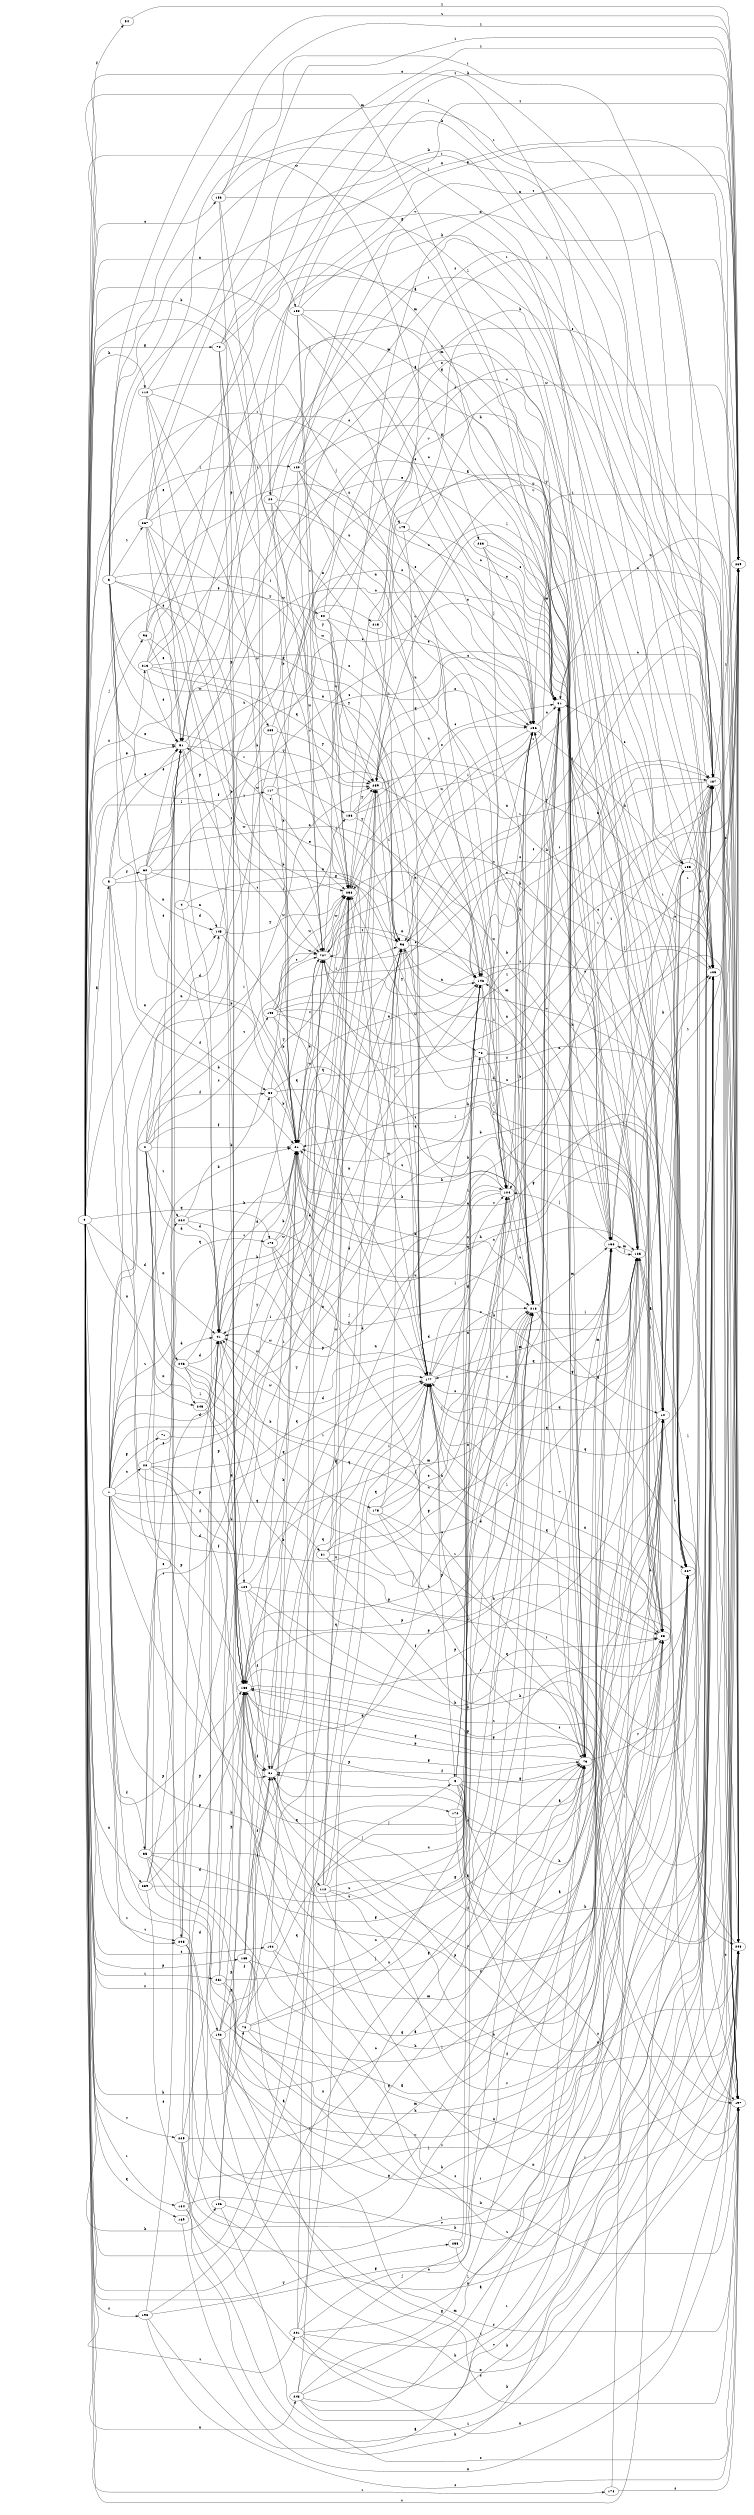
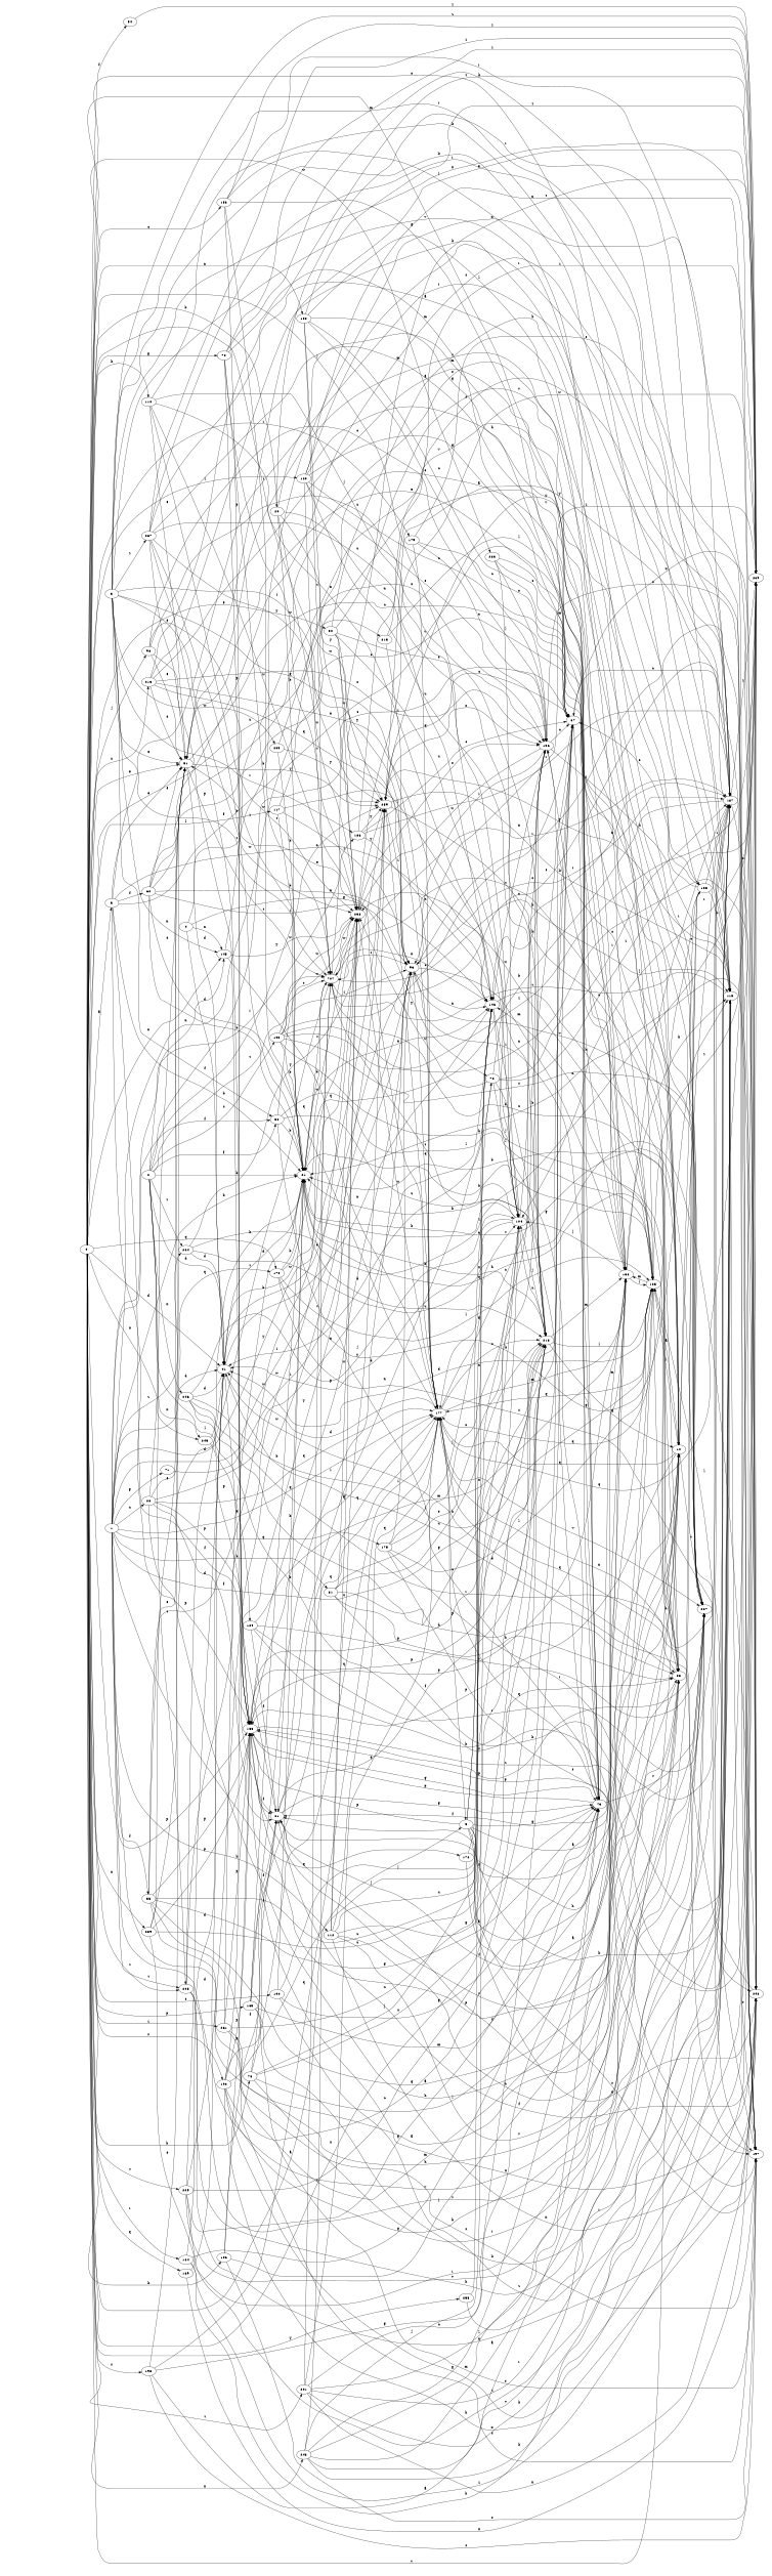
  strict digraph {
    rankdir=LR
    0
    5
    9
    20
    41
    50
    51
    54
    70
    78
    93
    98
    104
    106
    110
    117
    120
    136
    138
    145
    153
    155
    165
    166
    169
    170
-   178
    179
    184
    192
    193
    194
    201
    205
    213
    215
    218
    225
    227
    233
    239
    243
    245
    255
    261
    21
    187
    60
    61
    146
    10
    197
-   115 [label=105]
+   115
    248
    72
    73
    83
    259
    238
    156
-   31
+   31 [label=37]
    n62 [label=707]
    269
    177
    125
    1
    28
    55
    58
    71
    81
    112
    172
    175
    186
    264
    2
    124
    195
    246
    3
    235
    267
    4
    0 -> 5 [label=a]
    0 -> 9 [label=a]
    0 -> 20 [label=b]
    0 -> 41 [label=d]
    0 -> 50 [label=e]
    0 -> 51 [label=e]
    0 -> 54 [label=f]
    0 -> 70 [label=g]
    0 -> 78 [label=h]
    0 -> 93 [label=i]
    0 -> 98 [label=j]
    0 -> 104 [label=j]
    0 -> 106 [label=k]
    0 -> 110 [label=k]
    0 -> 117 [label=l]
    0 -> 120 [label=l]
    0 -> 136 [label=m]
    0 -> 138 [label=n]
    0 -> 145 [label=n]
    0 -> 153 [label=o]
    0 -> 155 [label=o]
    0 -> 165 [label=p]
    0 -> 166 [label=p]
    0 -> 169 [label=q]
    0 -> 170 [label=q]
-   0 -> 178 [label=r]
    0 -> 179 [label=r]
    0 -> 184 [label=r]
    0 -> 192 [label=s]
    0 -> 193 [label=s]
    0 -> 194 [label=s]
    0 -> 201 [label=t]
    0 -> 205 [label=t]
    0 -> 213 [label=u]
    0 -> 215 [label=u]
    0 -> 218 [label=u]
    0 -> 225 [label=v]
    0 -> 227 [label=v]
    0 -> 233 [label=w]
    0 -> 239 [label=x]
    0 -> 243 [label=x]
    0 -> 245 [label=x]
    0 -> 255 [label=y]
    0 -> 261 [label=z]
    5 -> 51 [label=e]
    5 -> 166 [label=p]
    5 -> 227 [label=v]
    5 -> 21 [label=b]
    5 -> 187 [label=r]
    5 -> 60 [label=f]
    5 -> 61 [label=f]
    5 -> 146 [label=n]
    9 -> 166 [label=p]
    9 -> 146 [label=n]
    9 -> 10 [label=a]
    9 -> 197 [label=s]
    9 -> 115 [label=k]
    9 -> 248 [label=x]
    9 -> 72 [label=g]
    9 -> 73 [label=g]
    9 -> 83 [label=h]
    20 -> 136 [label=m]
    20 -> 21 [label=b]
    20 -> 187 [label=r]
    20 -> 146 [label=n]
    20 -> 259 [label=y]
    20 -> 238 [label=w]
    41 -> 166 [label=p]
    41 -> 146 [label=n]
    41 -> 83 [label=h]
    41 -> 238 [label=w]
    50 -> 218 [label=u]
    50 -> 227 [label=v]
    50 -> 115 [label=k]
    50 -> 259 [label=y]
    50 -> 238 [label=w]
    50 -> 156 [label=o]
    51 -> 41 [label=d]
    51 -> 227 [label=v]
    51 -> 259 [label=y]
    51 -> 31 [label=c]
    51 -> n62 [label=t]
    54 -> 269 [label=z]
    70 -> 136 [label=m]
    70 -> 166 [label=p]
    70 -> 21 [label=b]
    70 -> 115 [label=k]
    70 -> 238 [label=w]
    70 -> 269 [label=z]
    78 -> 104 [label=j]
    78 -> 218 [label=u]
    78 -> 187 [label=r]
    78 -> 61 [label=f]
    78 -> 177 [label=q]
    78 -> 125 [label=l]
    93 -> 41 [label=d]
    93 -> 136 [label=m]
    93 -> 166 [label=p]
    93 -> 227 [label=v]
    93 -> 187 [label=r]
    93 -> 146 [label=n]
    93 -> n62 [label=t]
    93 -> 269 [label=z]
    93 -> 177 [label=q]
    98 -> 51 [label=e]
    98 -> 166 [label=p]
    98 -> 218 [label=u]
    98 -> 238 [label=w]
    98 -> 156 [label=o]
    104 -> 41 [label=d]
    104 -> 218 [label=u]
    104 -> 21 [label=b]
    104 -> 156 [label=o]
    104 -> n62 [label=t]
    104 -> 177 [label=q]
    106 -> 166 [label=p]
    106 -> 61 [label=f]
    106 -> 197 [label=s]
    106 -> 125 [label=l]
    110 -> 51 [label=e]
    110 -> 104 [label=j]
    110 -> 146 [label=n]
    110 -> 115 [label=k]
    110 -> 238 [label=w]
    110 -> n62 [label=t]
    117 -> 93 [label=i]
    117 -> 104 [label=j]
    117 -> 21 [label=b]
    117 -> 10 [label=a]
    120 -> 218 [label=u]
    120 -> 187 [label=r]
    120 -> 248 [label=x]
    120 -> 73 [label=g]
    120 -> 83 [label=h]
    120 -> 156 [label=o]
    120 -> 31 [label=c]
    120 -> n62 [label=t]
    136 -> 51 [label=e]
    136 -> 104 [label=j]
    136 -> 166 [label=p]
    136 -> 187 [label=r]
    136 -> 61 [label=f]
    136 -> 115 [label=k]
    136 -> 125 [label=l]
    138 -> 73 [label=g]
    138 -> 238 [label=w]
    138 -> 156 [label=o]
    138 -> 31 [label=c]
    138 -> n62 [label=t]
    138 -> 269 [label=z]
    138 -> 125 [label=l]
    145 -> 248 [label=x]
    145 -> 238 [label=w]
    145 -> 177 [label=q]
    153 -> 166 [label=p]
    153 -> 187 [label=r]
    153 -> 73 [label=g]
    153 -> n62 [label=t]
    153 -> 269 [label=z]
    153 -> 125 [label=l]
    155 -> 166 [label=p]
    155 -> 187 [label=r]
    155 -> 61 [label=f]
    155 -> 115 [label=k]
    155 -> 259 [label=y]
    155 -> 31 [label=c]
    155 -> 177 [label=q]
    165 -> 93 [label=i]
    165 -> 136 [label=m]
    165 -> 21 [label=b]
    165 -> 61 [label=f]
    165 -> 197 [label=s]
    165 -> 115 [label=k]
    166 -> 227 [label=v]
    166 -> 61 [label=f]
    166 -> 248 [label=x]
    166 -> 73 [label=g]
    166 -> 269 [label=z]
    166 -> 177 [label=q]
    169 -> 41 [label=d]
    169 -> 248 [label=x]
    170 -> 21 [label=b]
    170 -> 197 [label=s]
    170 -> 115 [label=k]
    170 -> 238 [label=w]
    170 -> 125 [label=l]
-   178 -> 197 [label=s]
-   178 -> 125 [label=l]
    179 -> 197 [label=s]
    179 -> 156 [label=o]
    179 -> 31 [label=c]
    179 -> 177 [label=q]
    184 -> 41 [label=d]
    184 -> 115 [label=k]
    184 -> 73 [label=g]
    184 -> 269 [label=z]
    192 -> 104 [label=j]
    192 -> 166 [label=p]
    192 -> 248 [label=x]
    192 -> 73 [label=g]
    192 -> 83 [label=h]
    192 -> 259 [label=y]
    192 -> 269 [label=z]
    192 -> 177 [label=q]
    193 -> 51 [label=e]
    193 -> 10 [label=a]
    193 -> 197 [label=s]
    193 -> 73 [label=g]
    193 -> 177 [label=q]
    194 -> 104 [label=j]
    194 -> 21 [label=b]
    194 -> 73 [label=g]
    194 -> 269 [label=z]
    201 -> 187 [label=r]
    201 -> 115 [label=k]
    201 -> 248 [label=x]
    201 -> 31 [label=c]
    201 -> n62 [label=t]
    201 -> 177 [label=q]
    201 -> 125 [label=l]
    205 -> 41 [label=d]
    205 -> 227 [label=v]
    205 -> 115 [label=k]
    205 -> 248 [label=x]
    205 -> 238 [label=w]
    213 -> 51 [label=e]
    213 -> 146 [label=n]
    213 -> 10 [label=a]
    213 -> 115 [label=k]
    213 -> 156 [label=o]
    213 -> 269 [label=z]
    213 -> 177 [label=q]
    215 -> 93 [label=i]
    215 -> 227 [label=v]
    215 -> 125 [label=l]
    218 -> 104 [label=j]
    218 -> 136 [label=m]
    218 -> 166 [label=p]
    218 -> 21 [label=b]
    218 -> 10 [label=a]
    218 -> 125 [label=l]
    225 -> 41 [label=d]
    225 -> 227 [label=v]
    225 -> 115 [label=k]
    225 -> 73 [label=g]
    225 -> 238 [label=w]
    225 -> 31 [label=c]
    233 -> 104 [label=j]
    233 -> 136 [label=m]
    233 -> 156 [label=o]
    233 -> 31 [label=c]
    239 -> 51 [label=e]
    239 -> 166 [label=p]
    239 -> 218 [label=u]
    239 -> 187 [label=r]
    239 -> n62 [label=t]
    243 -> 104 [label=j]
    243 -> 136 [label=m]
    243 -> 227 [label=v]
    243 -> 10 [label=a]
    243 -> 115 [label=k]
    243 -> 73 [label=g]
    243 -> n62 [label=t]
    245 -> 166 [label=p]
    245 -> 21 [label=b]
    255 -> 187 [label=r]
    255 -> 146 [label=n]
    261 -> 136 [label=m]
    261 -> 166 [label=p]
    261 -> 218 [label=u]
    261 -> 21 [label=b]
    261 -> 197 [label=s]
    21 -> 41 [label=d]
    21 -> 218 [label=u]
    21 -> 227 [label=v]
    21 -> 146 [label=n]
    21 -> 83 [label=h]
    21 -> n62 [label=t]
    187 -> 21 [label=b]
    187 -> 146 [label=n]
    187 -> 248 [label=x]
    187 -> 259 [label=y]
    187 -> 31 [label=c]
    187 -> 269 [label=z]
    60 -> 51 [label=e]
    60 -> 93 [label=i]
    60 -> 227 [label=v]
    60 -> 21 [label=b]
    60 -> 146 [label=n]
    60 -> 197 [label=s]
    60 -> 31 [label=c]
    60 -> 177 [label=q]
    61 -> 21 [label=b]
    61 -> 146 [label=n]
    61 -> 10 [label=a]
    61 -> 73 [label=g]
    61 -> 177 [label=q]
    146 -> 104 [label=j]
    146 -> 218 [label=u]
    146 -> 83 [label=h]
    10 -> 155 [label=o]
    10 -> 166 [label=p]
    10 -> 227 [label=v]
    10 -> 21 [label=b]
    10 -> 187 [label=r]
    10 -> 61 [label=f]
    10 -> 156 [label=o]
    10 -> n62 [label=t]
    10 -> 177 [label=q]
    10 -> 125 [label=l]
    197 -> 41 [label=d]
    197 -> 93 [label=i]
    197 -> 156 [label=o]
    115 -> 197 [label=s]
    115 -> 259 [label=y]
    115 -> n62 [label=t]
    248 -> 21 [label=b]
    248 -> 61 [label=f]
    248 -> 125 [label=l]
    72 -> 41 [label=d]
    72 -> 104 [label=j]
    72 -> 187 [label=r]
    72 -> 73 [label=g]
    72 -> 238 [label=w]
    72 -> 156 [label=o]
    72 -> 269 [label=z]
    73 -> 93 [label=i]
    73 -> 136 [label=m]
    73 -> 166 [label=p]
    73 -> 227 [label=v]
    73 -> 21 [label=b]
    73 -> 177 [label=q]
    83 -> 166 [label=p]
    83 -> 61 [label=f]
    83 -> 177 [label=q]
    259 -> 93 [label=i]
    259 -> 115 [label=k]
    259 -> 83 [label=h]
    259 -> 156 [label=o]
    259 -> 31 [label=c]
    238 -> 259 [label=y]
    238 -> 156 [label=o]
    156 -> 93 [label=i]
    156 -> 146 [label=n]
    156 -> 115 [label=k]
    156 -> 238 [label=w]
    156 -> 31 [label=c]
    31 -> 166 [label=p]
    31 -> 61 [label=f]
    31 -> 248 [label=x]
    31 -> 73 [label=g]
    n62 -> 21 [label=b]
    n62 -> 187 [label=r]
    n62 -> 146 [label=n]
    n62 -> 197 [label=s]
    n62 -> 115 [label=k]
    n62 -> 83 [label=h]
    n62 -> 238 [label=w]
    269 -> 51 [label=e]
    269 -> 104 [label=j]
    269 -> 166 [label=p]
    269 -> 238 [label=w]
    269 -> n62 [label=t]
    269 -> 177 [label=q]
    177 -> 9 [label=p]
    177 -> 41 [label=d]
    177 -> 51 [label=e]
    177 -> 136 [label=m]
    177 -> 218 [label=u]
    177 -> 227 [label=v]
    177 -> 248 [label=x]
    177 -> 259 [label=y]
    177 -> 238 [label=w]
    177 -> 31 [label=c]
    125 -> 41 [label=d]
    125 -> 136 [label=m]
    125 -> 21 [label=b]
    125 -> 146 [label=n]
    125 -> 10 [label=a]
    125 -> 83 [label=h]
    125 -> 238 [label=w]
    125 -> 156 [label=o]
    125 -> 269 [label=z]
    125 -> 177 [label=q]
    1 -> 93 [label=i]
    1 -> 170 [label=q]
    1 -> 205 [label=t]
    1 -> 218 [label=u]
    1 -> 227 [label=v]
    1 -> 21 [label=b]
    1 -> 10 [label=a]
    1 -> 259 [label=y]
    1 -> 31 [label=c]
    1 -> 177 [label=q]
    1 -> 28 [label=c]
    1 -> 55 [label=f]
    1 -> 58 [label=f]
    1 -> 71 [label=g]
    1 -> 81 [label=h]
    1 -> 112 [label=k]
    1 -> 172 [label=q]
    1 -> 175 [label=q]
    1 -> 186 [label=r]
    1 -> 264 [label=z]
    28 -> 41 [label=d]
    28 -> 51 [label=e]
    28 -> 166 [label=p]
    28 -> 61 [label=f]
    28 -> 146 [label=n]
    28 -> 83 [label=h]
    28 -> 177 [label=q]
    55 -> 51 [label=e]
    55 -> 166 [label=p]
    55 -> 218 [label=u]
    55 -> 10 [label=a]
    55 -> 197 [label=s]
    55 -> 73 [label=g]
    55 -> 83 [label=h]
    55 -> 238 [label=w]
    58 -> 218 [label=u]
    58 -> 21 [label=b]
    58 -> 73 [label=g]
    58 -> 238 [label=w]
    58 -> 125 [label=l]
    71 -> 93 [label=i]
    81 -> 218 [label=u]
    81 -> 115 [label=k]
    81 -> 83 [label=h]
    81 -> 238 [label=w]
    81 -> 156 [label=o]
    81 -> 31 [label=c]
    112 -> 218 [label=u]
    112 -> 227 [label=v]
    112 -> 248 [label=x]
    112 -> 73 [label=g]
    112 -> 83 [label=h]
    112 -> 259 [label=y]
    112 -> 238 [label=w]
    112 -> 177 [label=q]
    172 -> 146 [label=n]
    172 -> 10 [label=a]
    175 -> 93 [label=i]
    175 -> 104 [label=j]
    175 -> 187 [label=r]
    175 -> 197 [label=s]
    175 -> 156 [label=o]
    175 -> 125 [label=l]
    186 -> 187 [label=r]
    186 -> 146 [label=n]
    186 -> 259 [label=y]
    186 -> 31 [label=c]
    186 -> 269 [label=z]
    264 -> 41 [label=d]
    264 -> 248 [label=x]
    264 -> 259 [label=y]
    264 -> 269 [label=z]
    2 -> 41 [label=d]
    2 -> 145 [label=n]
    2 -> 205 [label=t]
    2 -> 245 [label=x]
    2 -> 21 [label=b]
    2 -> 197 [label=s]
    2 -> 259 [label=y]
    2 -> n62 [label=t]
    2 -> 58 [label=f]
    2 -> 264 [label=z]
    2 -> 124 [label=l]
    2 -> 195 [label=s]
    2 -> 246 [label=x]
    124 -> 136 [label=m]
    124 -> 227 [label=v]
    124 -> 187 [label=r]
    124 -> 61 [label=f]
    124 -> 83 [label=h]
    195 -> 93 [label=i]
    195 -> 21 [label=b]
    195 -> 197 [label=s]
    195 -> 248 [label=x]
    195 -> 83 [label=h]
    195 -> 238 [label=w]
    195 -> 31 [label=c]
    195 -> n62 [label=t]
    195 -> 269 [label=z]
    246 -> 41 [label=d]
    246 -> 104 [label=j]
    246 -> 187 [label=r]
    246 -> 197 [label=s]
    246 -> 83 [label=h]
    246 -> 125 [label=l]
    3 -> 51 [label=e]
    3 -> 93 [label=i]
    3 -> 145 [label=n]
    3 -> 227 [label=v]
    3 -> 187 [label=r]
    3 -> 115 [label=k]
    3 -> 248 [label=x]
    3 -> 238 [label=w]
    3 -> n62 [label=t]
    3 -> 269 [label=z]
    3 -> 177 [label=q]
    3 -> 58 [label=f]
    3 -> 186 [label=r]
    3 -> 235 [label=w]
    3 -> 267 [label=z]
    235 -> 21 [label=b]
    235 -> 259 [label=y]
    235 -> 156 [label=o]
    267 -> 51 [label=e]
    267 -> 136 [label=m]
    267 -> 218 [label=u]
    267 -> 21 [label=b]
    267 -> 187 [label=r]
    267 -> 61 [label=f]
    267 -> 10 [label=a]
    267 -> 259 [label=y]
    267 -> 269 [label=z]
    4 -> 41 [label=d]
    4 -> 145 [label=n]
    4 -> 155 [label=o]
    4 -> 72 [label=g]
  }
